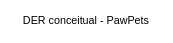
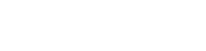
  <mxCell id="0" />
  <mxCell id="1" parent="0" />
- <mxCell id="2" value="&lt;font style=&quot;font-size: 18px;&quot;&gt;DER conceitual - PawPets&lt;/font&gt;" style="text;html=1;strokeColor=none;fillColor=none;align=center;verticalAlign=middle;whiteSpace=wrap;rounded=0;" vertex="1" parent="1"><mxGeometry x="20" y="20" width="246" height="30" as="geometry" /></mxCell>
